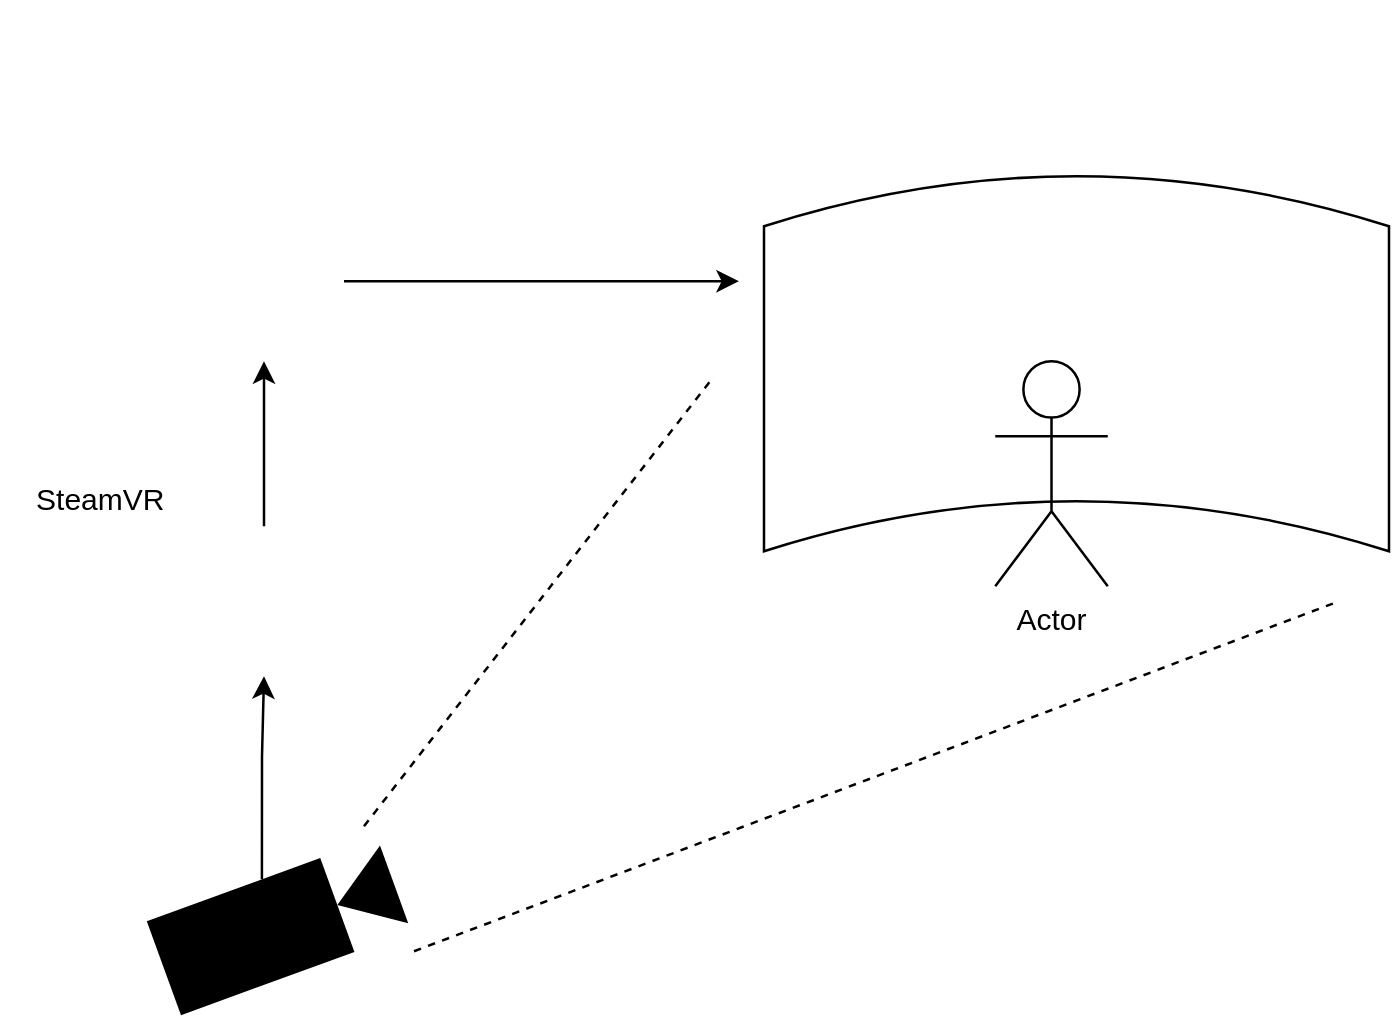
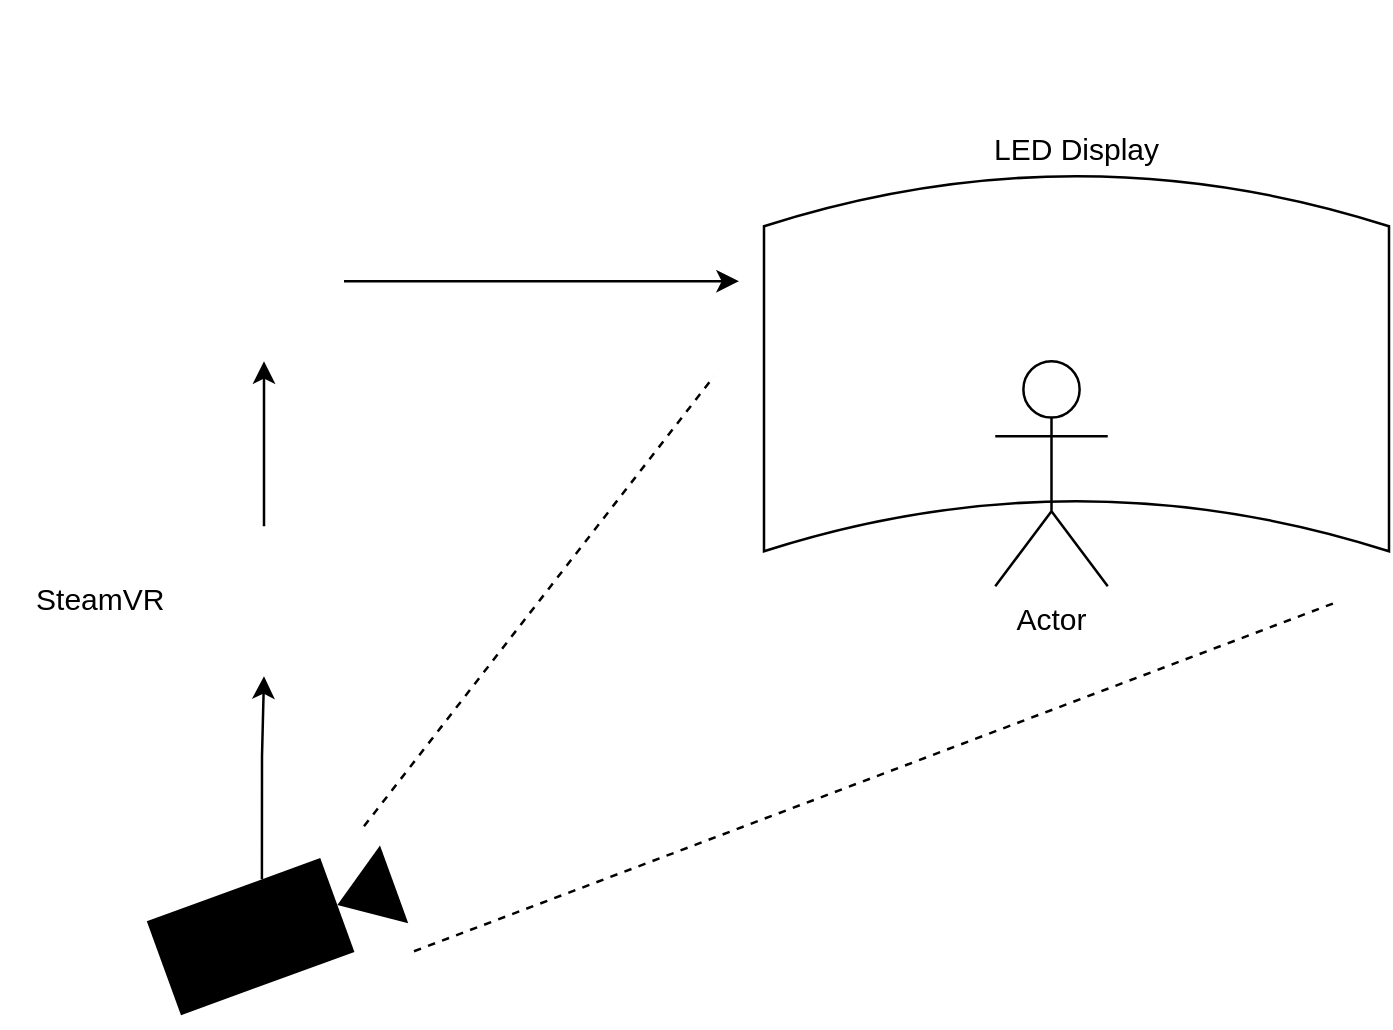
  <mxCell id="0" />
  <mxCell id="1" parent="0" />
  <mxCell id="2" value="" style="shape=dataStorage;whiteSpace=wrap;html=1;fixedSize=1;rotation=90;size=20;" vertex="1" parent="1"><mxGeometry x="355" y="20" width="150" height="250" as="geometry" /></mxCell>
+ <mxCell id="3" value="LED Display" style="text;html=1;align=center;verticalAlign=middle;resizable=0;points=[];autosize=1;strokeColor=none;" vertex="1" parent="1"><mxGeometry x="390" y="50" width="80" height="20" as="geometry" /></mxCell>
  <mxCell id="4" value="Actor" style="shape=umlActor;verticalLabelPosition=bottom;verticalAlign=top;html=1;outlineConnect=0;rotation=0;" vertex="1" parent="1"><mxGeometry x="397.5" y="144" width="45" height="90" as="geometry" /></mxCell>
  <mxCell id="5" style="edgeStyle=orthogonalEdgeStyle;rounded=0;orthogonalLoop=1;jettySize=auto;html=1;exitX=0.5;exitY=0;exitDx=0;exitDy=0;exitPerimeter=0;entryX=0.5;entryY=1;entryDx=0;entryDy=0;" edge="1" parent="1" source="6" target="10"><mxGeometry relative="1" as="geometry"><mxPoint x="-35" y="260" as="targetPoint" /></mxGeometry></mxCell>
  <mxCell id="6" value="" style="shape=mxgraph.signs.tech.video_camera;html=1;pointerEvents=1;fillColor=#000000;strokeColor=none;verticalLabelPosition=bottom;verticalAlign=top;align=center;rotation=-20;" vertex="1" parent="1"><mxGeometry x="62" y="350" width="98" height="40" as="geometry" /></mxCell>
  <mxCell id="7" style="edgeStyle=orthogonalEdgeStyle;rounded=0;orthogonalLoop=1;jettySize=auto;html=1;exitX=0.5;exitY=0;exitDx=0;exitDy=0;entryX=0.5;entryY=1;entryDx=0;entryDy=0;" edge="1" parent="1" source="10" target="9"><mxGeometry relative="1" as="geometry"><mxPoint x="104" y="270" as="targetPoint" /><mxPoint x="-35" y="240" as="sourcePoint" /></mxGeometry></mxCell>
  <mxCell id="8" style="edgeStyle=orthogonalEdgeStyle;rounded=0;orthogonalLoop=1;jettySize=auto;html=1;exitX=1;exitY=0.5;exitDx=0;exitDy=0;" edge="1" parent="1" source="9"><mxGeometry relative="1" as="geometry"><mxPoint x="295" y="112" as="targetPoint" /></mxGeometry></mxCell>
  <mxCell id="9" value="" style="shape=image;html=1;verticalAlign=top;verticalLabelPosition=bottom;labelBackgroundColor=#ffffff;imageAspect=0;aspect=fixed;image=https://cdn4.iconfinder.com/data/icons/various-icons-2/128/Unreal_Engine.png" vertex="1" parent="1"><mxGeometry x="73" y="80" width="64" height="64" as="geometry" /></mxCell>
  <mxCell id="10" value="" style="shape=image;html=1;verticalAlign=top;verticalLabelPosition=bottom;labelBackgroundColor=#ffffff;imageAspect=0;aspect=fixed;image=https://cdn3.iconfinder.com/data/icons/social-media-2169/24/social_media_social_media_logo_steam-128.png" vertex="1" parent="1"><mxGeometry x="75" y="210" width="60" height="60" as="geometry" /></mxCell>
- <mxCell id="11" value="SteamVR" style="text;html=1;strokeColor=none;fillColor=none;align=center;verticalAlign=middle;whiteSpace=wrap;rounded=0;" vertex="1" parent="1"><mxGeometry x="20" y="190" width="40" height="20" as="geometry" /></mxCell>
+ <mxCell id="11" value="SteamVR" style="text;html=1;strokeColor=none;fillColor=none;align=center;verticalAlign=middle;whiteSpace=wrap;rounded=0;" vertex="1" parent="1"><mxGeometry x="20" y="230" width="40" height="20" as="geometry" /></mxCell>
  <mxCell id="12" value="" style="endArrow=none;dashed=1;html=1;" edge="1" parent="1"><mxGeometry width="50" height="50" relative="1" as="geometry"><mxPoint x="145" y="330" as="sourcePoint" /><mxPoint x="285" y="150" as="targetPoint" /></mxGeometry></mxCell>
  <mxCell id="13" value="" style="endArrow=none;dashed=1;html=1;" edge="1" parent="1"><mxGeometry width="50" height="50" relative="1" as="geometry"><mxPoint x="165" y="380" as="sourcePoint" /><mxPoint x="535" y="240" as="targetPoint" /></mxGeometry></mxCell>
